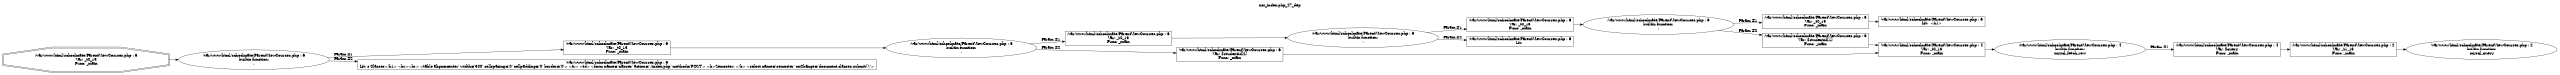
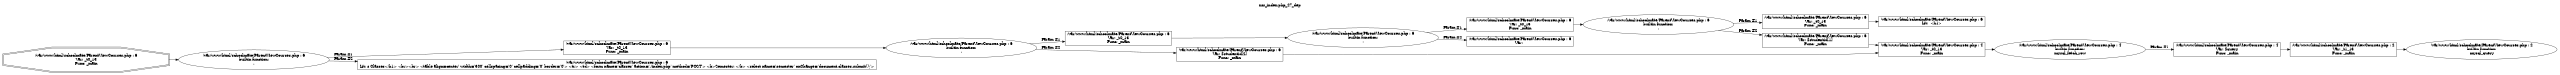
  digraph {
    label="xss_index.php_27_dep"
    labelloc=t
    rankdir=LR
    node [shape=box]
    n1 [label="/var/www/html/schoolmate/ParentViewCourses.php : 6\nVar: _t0_13\nFunc: _main\n" shape=doubleoctagon]
    n2 [label="/var/www/html/schoolmate/ParentViewCourses.php : 6\nbuiltin function:\n.\n" shape=ellipse]
    n3 [label="/var/www/html/schoolmate/ParentViewCourses.php : 6\nVar: _t0_13\nFunc: _main\n"]
    n4 [label="/var/www/html/schoolmate/ParentViewCourses.php : 6\nLit: s Classes</h1> <br><br> <table align=center' width='300' cellspacing='0' cellpadding='0' border='0'> <tr> <td> <form name='classes' action='./index.php' method='POST'> <b>Semester: </b> <select name='semester' onChange='document.classes.submit();'>\n"]
    n5 [label="/var/www/html/schoolmate/ParentViewCourses.php : 6\nbuiltin function:\n.\n" shape=ellipse]
    n6 [label="/var/www/html/schoolmate/ParentViewCourses.php : 6\nVar: _t0_13\nFunc: _main\n"]
    n7 [label="/var/www/html/schoolmate/ParentViewCourses.php : 6\nVar: $studentid[2]\nFunc: _main\n"]
    n8 [label="/var/www/html/schoolmate/ParentViewCourses.php : 6\nbuiltin function:\n.\n" shape=ellipse]
    n9 [label="/var/www/html/schoolmate/ParentViewCourses.php : 6\nVar: _t0_13\nFunc: _main\n"]
-   n10 [label="/var/www/html/schoolmate/ParentViewCourses.php : 6\nLit:  \n"]
+   n10 [label="/var/www/html/schoolmate/ParentViewCourses.php : 6\nVar:  \n"]
    n11 [label="/var/www/html/schoolmate/ParentViewCourses.php : 6\nbuiltin function:\n.\n" shape=ellipse]
    n12 [label="/var/www/html/schoolmate/ParentViewCourses.php : 6\nVar: _t0_13\nFunc: _main\n"]
    n13 [label="/var/www/html/schoolmate/ParentViewCourses.php : 6\nVar: $studentid[1]\nFunc: _main\n"]
    n14 [label="/var/www/html/schoolmate/ParentViewCourses.php : 6\nLit:  <h1>\n"]
    n15 [label="/var/www/html/schoolmate/ParentViewCourses.php : 4\nVar: _t0_13\nFunc: _main\n"]
    n16 [label="/var/www/html/schoolmate/ParentViewCourses.php : 4\nbuiltin function:\nmysql_fetch_row\n" shape=ellipse]
    n17 [label="/var/www/html/schoolmate/ParentViewCourses.php : 4\nVar: $query\nFunc: _main\n"]
    n18 [label="/var/www/html/schoolmate/ParentViewCourses.php : 2\nVar: _t1_13\nFunc: _main\n"]
    n19 [label="/var/www/html/schoolmate/ParentViewCourses.php : 2\nbuiltin function:\nmysql_query\n" shape=ellipse]
    n1 -> n2
    n2 -> n3 [label="Param #1"]
    n2 -> n4 [label="Param #2"]
    n3 -> n5
    n5 -> n6 [label="Param #1"]
    n5 -> n7 [label="Param #2"]
    n6 -> n8
    n7 -> n15
    n8 -> n9 [label="Param #1"]
    n8 -> n10 [label="Param #2"]
    n9 -> n11
    n11 -> n12 [label="Param #1"]
    n11 -> n13 [label="Param #2"]
    n12 -> n14
    n13 -> n15
    n15 -> n16
    n16 -> n17 [label="Param #1"]
    n17 -> n18
    n18 -> n19
  }
